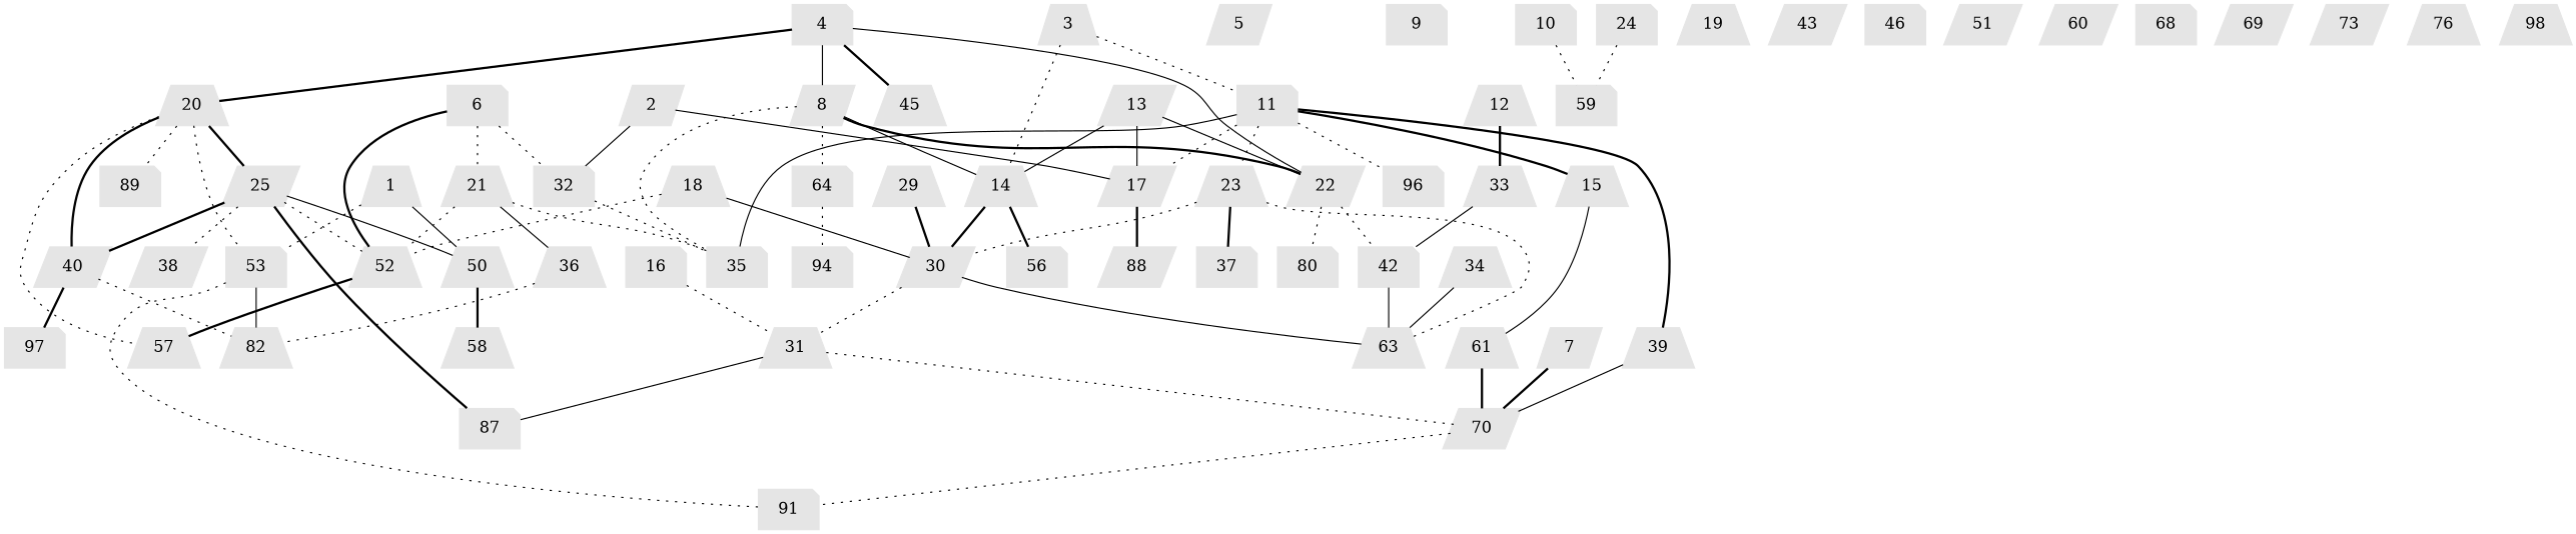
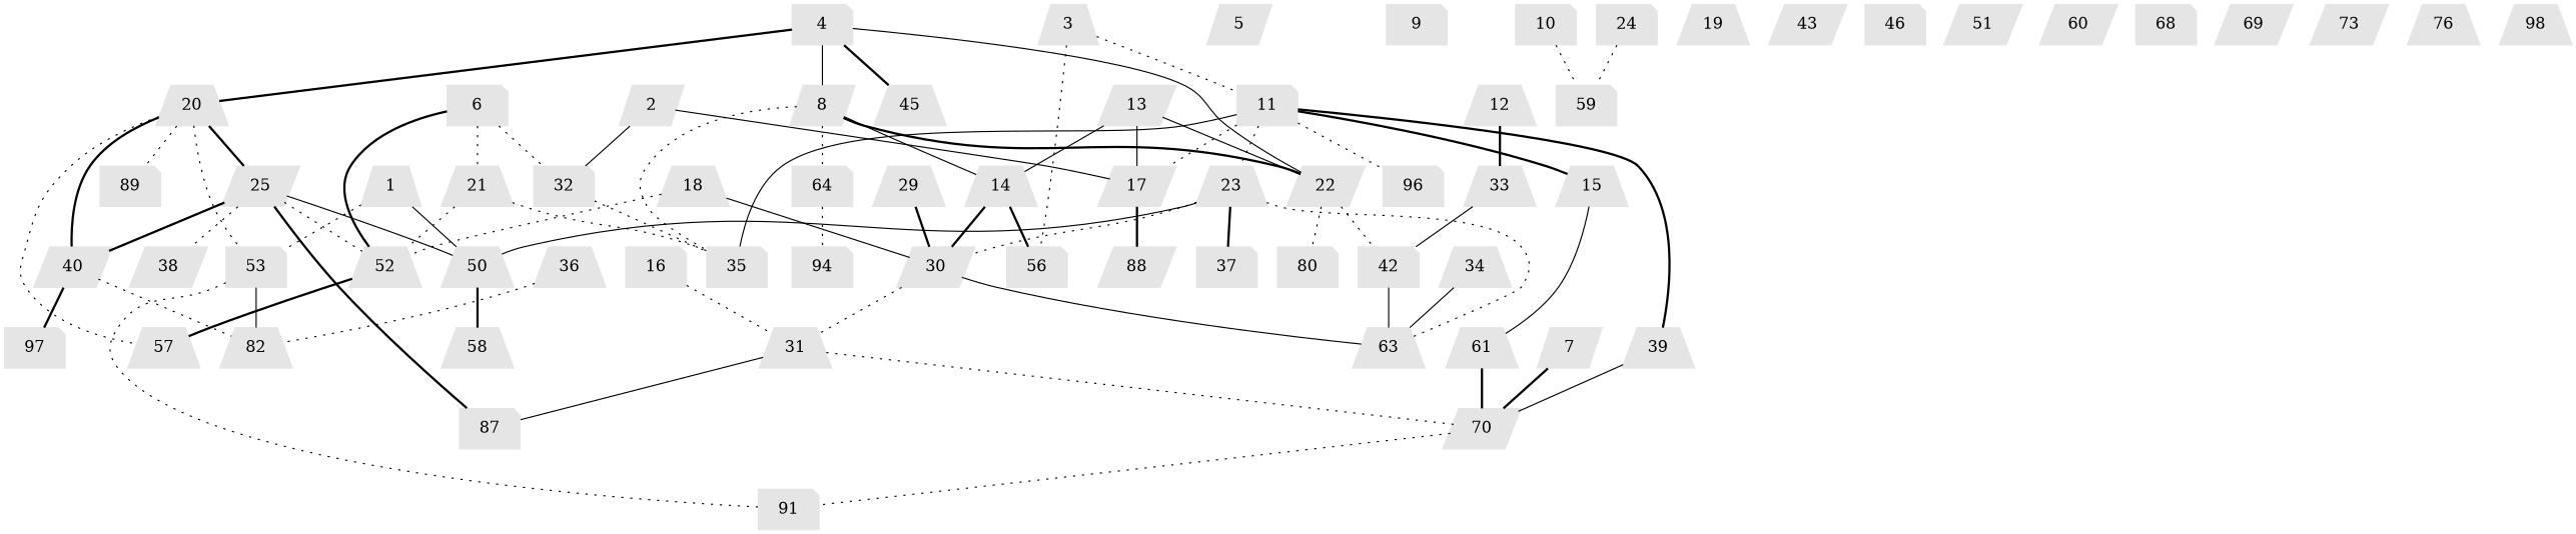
  graph {
    node [color=gray90 shape=trapezium style=filled]
    edge [style=dotted]
    1 [super="+75"]
    50 [super="+65"]
    53 [shape=note super="+72"]
    58
    82
    91 [shape=note]
    17 [shape=parallelogram super="+92"]
    88 [shape=parallelogram]
    2 [shape=parallelogram]
    32 [shape=note super="+62"]
    35 [shape=note super="+71"]
    11 [shape=note super="+66"]
    15
    23 [super="+95"]
    39 [super="+61"]
    96 [shape=note]
    3
    14 [super="+76"]
    30 [shape=parallelogram super="+81"]
    56 [shape=note]
    4 [shape=note super="+28"]
    8 [shape=parallelogram super="+93"]
    20 [super="+49"]
    22 [shape=parallelogram super="+54"]
    45
    64 [shape=note]
    25 [shape=parallelogram super="+55"]
    40 [shape=parallelogram super="+90"]
    57
    89 [shape=note]
    42 [shape=note super="+74"]
    80 [shape=note]
    5 [shape=parallelogram]
    6 [shape=note super="+67"]
    21 [super="+47"]
    52 [super="+85"]
    36 [super="+86"]
    37 [shape=note]
    70 [shape=parallelogram super="+83"]
    7 [shape=parallelogram]
    94 [shape=note]
    9 [shape=note]
    10 [shape=note super="+26"]
    59 [shape=note super="+79"]
    n45 [label=61 super="+44"]
    63 [super="+84"]
    12 [super="+27"]
    33
    13 [shape=parallelogram]
    31 [super="+48"]
    16 [shape=note]
    18 [super="+78"]
    19
    38 [shape=parallelogram]
    87 [shape=note]
    97 [shape=note]
    24 [shape=note]
    29
    34
    43 [shape=parallelogram]
    46 [shape=note]
    51 [shape=parallelogram]
    60 [shape=parallelogram]
    68 [shape=note]
    69 [shape=parallelogram]
    73 [shape=parallelogram]
    n67 [label=76]
    98
    1 -- 50 [style=solid]
    1 -- 53
    50 -- 58 [style=bold weight=2]
    53 -- 82 [style=solid]
    53 -- 91
    17 -- 88 [style=bold]
    2 -- 17 [style=solid]
    2 -- 32 [style=solid]
    32 -- 35
    11 -- 17
    11 -- 35 [style=solid]
    11 -- 15 [style=bold]
    11 -- 23
    11 -- 39 [style=bold]
    11 -- 96
    15 -- n45 [style=solid]
+   23 -- 50 [style=solid]
    23 -- 30
    23 -- 37 [style=bold]
    23 -- 63
    39 -- 70 [style=solid]
    3 -- 11
-   3 -- 14
+   3 -- 56
    14 -- 30 [style=bold]
    14 -- 56 [style=bold]
    30 -- 63 [style=solid]
    30 -- 31
    4 -- 8 [style=solid]
    4 -- 20 [style=bold weight=2]
    4 -- 22 [style=solid]
    4 -- 45 [style=bold]
    8 -- 35
    8 -- 14 [style=solid]
    8 -- 22 [style=bold]
    8 -- 64
    20 -- 53
    20 -- 25 [style=bold]
    20 -- 40 [style=bold]
    20 -- 57
    20 -- 89
    22 -- 42
    22 -- 80
    64 -- 94
    25 -- 50 [style=solid]
    25 -- 40 [style=bold]
    25 -- 52
    25 -- 38
    25 -- 87 [style=bold]
    40 -- 82
    40 -- 97 [style=bold]
    42 -- 63 [style=solid]
    6 -- 32
    6 -- 21
    6 -- 52 [style=bold]
    21 -- 35
    21 -- 52
-   21 -- 36 [style=solid]
    52 -- 57 [style=bold]
    36 -- 82
    70 -- 91
    7 -- 70 [style=bold]
    10 -- 59
    n45 -- 70 [style=bold]
    12 -- 33 [style=bold]
    33 -- 42 [style=solid]
    13 -- 17 [style=solid]
    13 -- 14 [style=solid]
    13 -- 22 [style=solid]
    31 -- 70
    31 -- 87 [style=solid]
    16 -- 31
    18 -- 30 [style=solid]
    18 -- 52
    24 -- 59
    29 -- 30 [style=bold]
    34 -- 63 [style=solid]
  }
